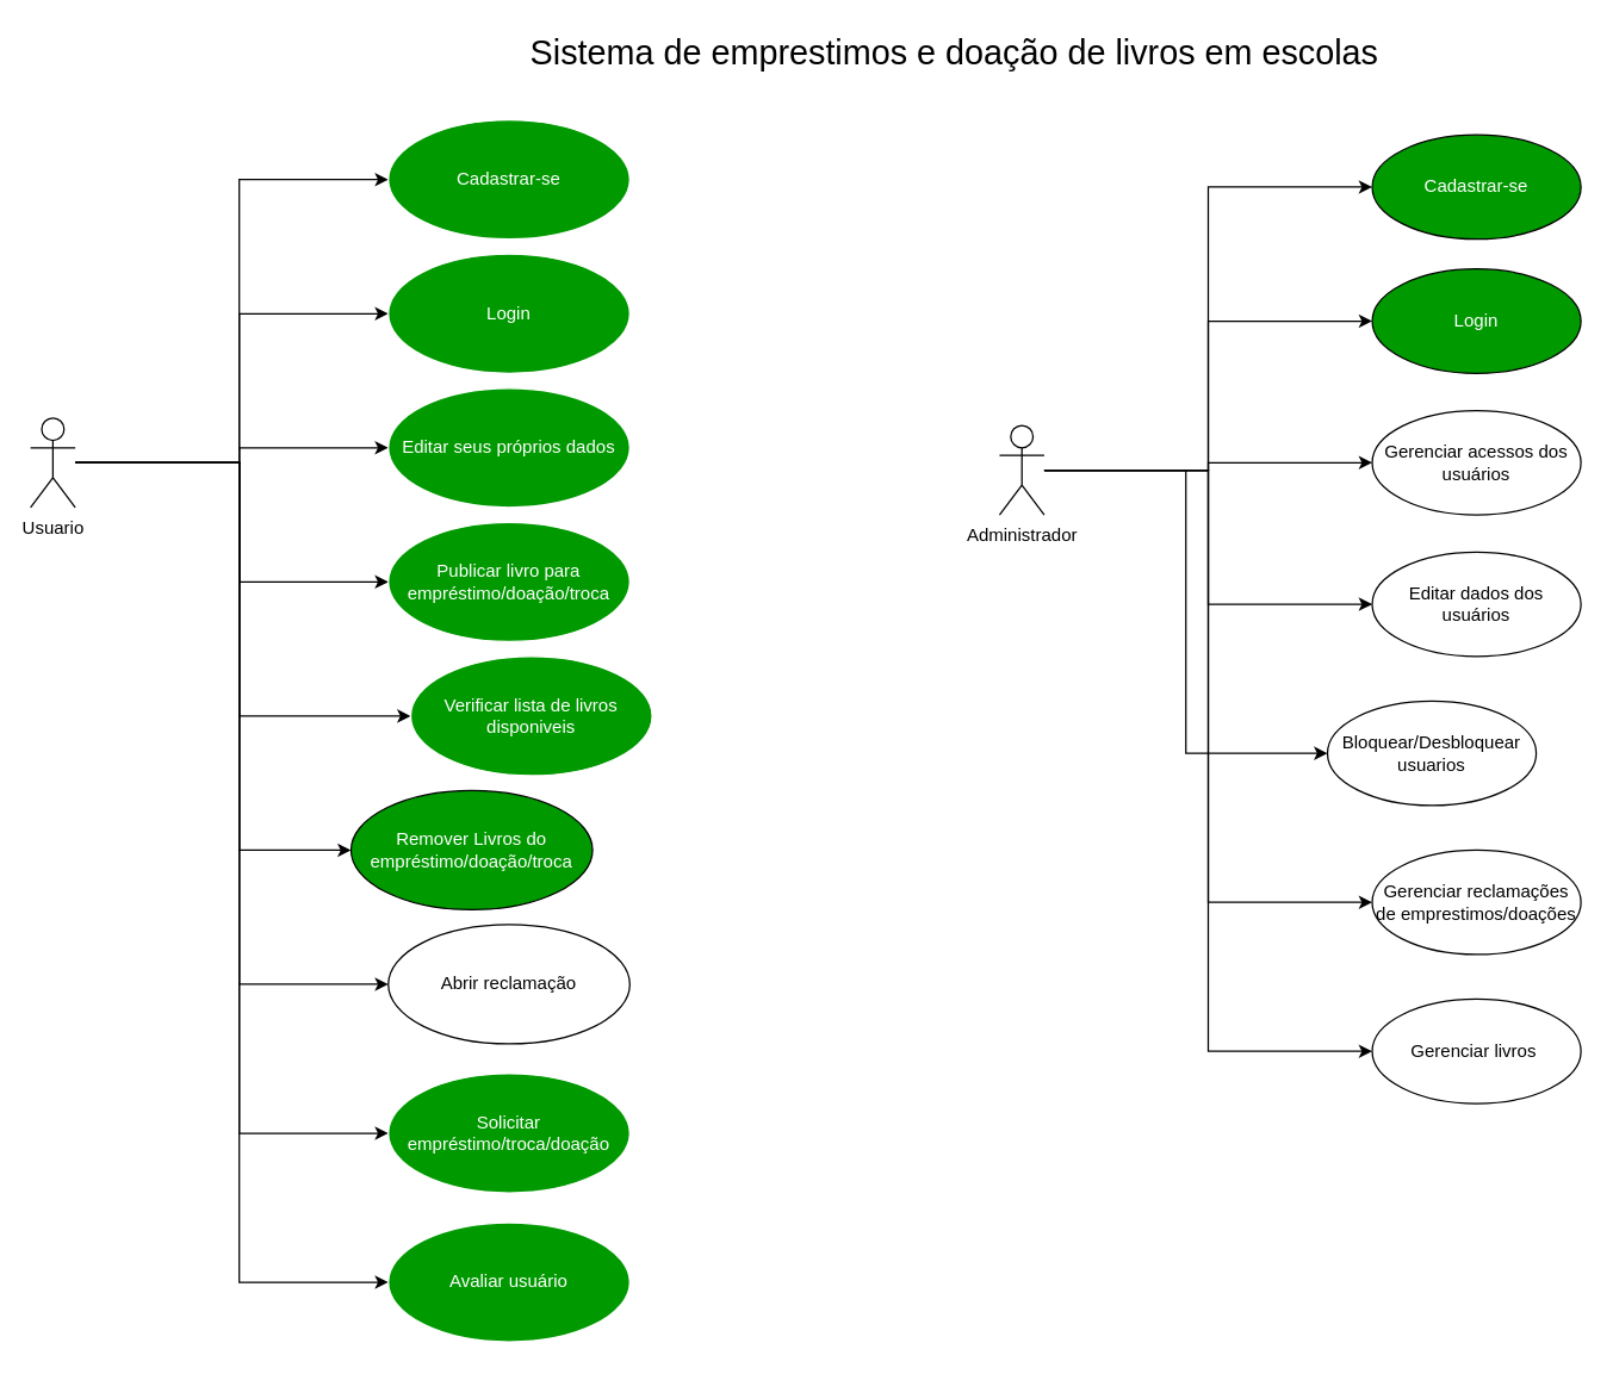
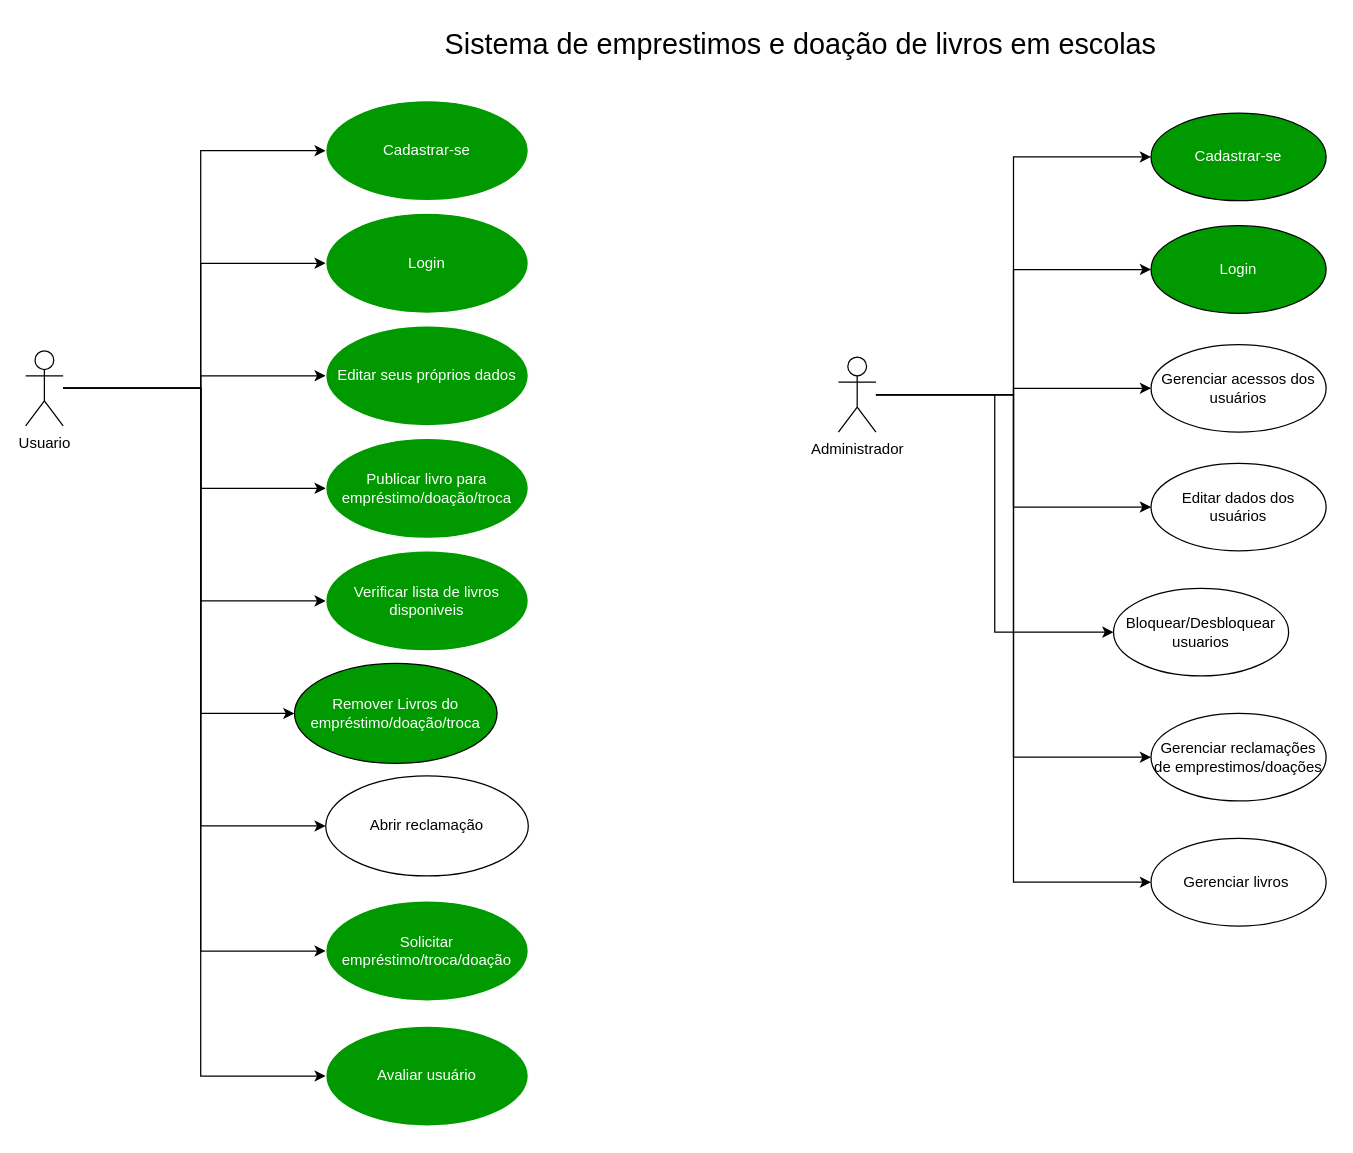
  <mxCell id="0" />
  <mxCell id="1" parent="0" />
  <mxCell id="2" style="edgeStyle=orthogonalEdgeStyle;rounded=0;orthogonalLoop=1;jettySize=auto;html=1;entryX=0;entryY=0.5;entryDx=0;entryDy=0;" parent="1" source="11" target="20" edge="1"><mxGeometry relative="1" as="geometry"><Array as="points"><mxPoint x="160" y="310" /><mxPoint x="160" y="120" /></Array></mxGeometry></mxCell>
  <mxCell id="3" style="edgeStyle=orthogonalEdgeStyle;rounded=0;orthogonalLoop=1;jettySize=auto;html=1;entryX=0;entryY=0.5;entryDx=0;entryDy=0;" parent="1" source="11" target="24" edge="1"><mxGeometry relative="1" as="geometry"><Array as="points"><mxPoint x="160" y="310" /><mxPoint x="160" y="210" /></Array></mxGeometry></mxCell>
  <mxCell id="4" style="edgeStyle=orthogonalEdgeStyle;rounded=0;orthogonalLoop=1;jettySize=auto;html=1;" parent="1" source="11" target="25" edge="1"><mxGeometry relative="1" as="geometry"><Array as="points"><mxPoint x="160" y="310" /><mxPoint x="160" y="300" /></Array></mxGeometry></mxCell>
  <mxCell id="5" style="edgeStyle=orthogonalEdgeStyle;rounded=0;orthogonalLoop=1;jettySize=auto;html=1;entryX=0;entryY=0.5;entryDx=0;entryDy=0;" parent="1" source="11" target="26" edge="1"><mxGeometry relative="1" as="geometry"><Array as="points"><mxPoint x="160" y="310" /><mxPoint x="160" y="390" /></Array></mxGeometry></mxCell>
  <mxCell id="6" style="edgeStyle=orthogonalEdgeStyle;rounded=0;orthogonalLoop=1;jettySize=auto;html=1;entryX=0;entryY=0.5;entryDx=0;entryDy=0;" parent="1" source="11" target="27" edge="1"><mxGeometry relative="1" as="geometry"><Array as="points"><mxPoint x="160" y="310" /><mxPoint x="160" y="480" /></Array></mxGeometry></mxCell>
  <mxCell id="7" style="edgeStyle=orthogonalEdgeStyle;rounded=0;orthogonalLoop=1;jettySize=auto;html=1;entryX=0;entryY=0.5;entryDx=0;entryDy=0;" parent="1" source="11" target="28" edge="1"><mxGeometry relative="1" as="geometry"><Array as="points"><mxPoint x="160" y="310" /><mxPoint x="160" y="570" /></Array></mxGeometry></mxCell>
  <mxCell id="8" style="edgeStyle=orthogonalEdgeStyle;rounded=0;orthogonalLoop=1;jettySize=auto;html=1;entryX=0;entryY=0.5;entryDx=0;entryDy=0;" parent="1" source="11" target="29" edge="1"><mxGeometry relative="1" as="geometry"><Array as="points"><mxPoint x="160" y="310" /><mxPoint x="160" y="660" /></Array></mxGeometry></mxCell>
  <mxCell id="9" style="edgeStyle=orthogonalEdgeStyle;rounded=0;orthogonalLoop=1;jettySize=auto;html=1;entryX=0;entryY=0.5;entryDx=0;entryDy=0;" parent="1" source="11" target="30" edge="1"><mxGeometry relative="1" as="geometry"><Array as="points"><mxPoint x="160" y="310" /><mxPoint x="160" y="760" /></Array></mxGeometry></mxCell>
  <mxCell id="10" style="edgeStyle=orthogonalEdgeStyle;rounded=0;orthogonalLoop=1;jettySize=auto;html=1;entryX=0;entryY=0.5;entryDx=0;entryDy=0;" parent="1" source="11" target="31" edge="1"><mxGeometry relative="1" as="geometry"><Array as="points"><mxPoint x="160" y="310" /><mxPoint x="160" y="860" /></Array></mxGeometry></mxCell>
  <mxCell id="11" value="Usuario" style="shape=umlActor;verticalLabelPosition=bottom;verticalAlign=top;html=1;" parent="1" vertex="1"><mxGeometry x="20" y="280" width="30" height="60" as="geometry" /></mxCell>
  <mxCell id="12" style="edgeStyle=orthogonalEdgeStyle;rounded=0;orthogonalLoop=1;jettySize=auto;html=1;entryX=0;entryY=0.5;entryDx=0;entryDy=0;" parent="1" source="19" target="22" edge="1"><mxGeometry relative="1" as="geometry" /></mxCell>
  <mxCell id="13" style="edgeStyle=orthogonalEdgeStyle;rounded=0;orthogonalLoop=1;jettySize=auto;html=1;entryX=0;entryY=0.5;entryDx=0;entryDy=0;" parent="1" source="19" target="23" edge="1"><mxGeometry relative="1" as="geometry" /></mxCell>
  <mxCell id="14" style="edgeStyle=orthogonalEdgeStyle;rounded=0;orthogonalLoop=1;jettySize=auto;html=1;entryX=0;entryY=0.5;entryDx=0;entryDy=0;" parent="1" source="19" target="32" edge="1"><mxGeometry relative="1" as="geometry" /></mxCell>
  <mxCell id="15" style="edgeStyle=orthogonalEdgeStyle;rounded=0;orthogonalLoop=1;jettySize=auto;html=1;entryX=0;entryY=0.5;entryDx=0;entryDy=0;" parent="1" source="19" target="33" edge="1"><mxGeometry relative="1" as="geometry" /></mxCell>
  <mxCell id="16" style="edgeStyle=orthogonalEdgeStyle;rounded=0;orthogonalLoop=1;jettySize=auto;html=1;entryX=0;entryY=0.5;entryDx=0;entryDy=0;" parent="1" source="19" target="34" edge="1"><mxGeometry relative="1" as="geometry" /></mxCell>
  <mxCell id="17" style="edgeStyle=orthogonalEdgeStyle;rounded=0;orthogonalLoop=1;jettySize=auto;html=1;entryX=0;entryY=0.5;entryDx=0;entryDy=0;" parent="1" source="19" target="35" edge="1"><mxGeometry relative="1" as="geometry" /></mxCell>
  <mxCell id="18" style="edgeStyle=orthogonalEdgeStyle;rounded=0;orthogonalLoop=1;jettySize=auto;html=1;entryX=0;entryY=0.5;entryDx=0;entryDy=0;" parent="1" source="19" target="36" edge="1"><mxGeometry relative="1" as="geometry" /></mxCell>
  <mxCell id="19" value="Administrador" style="shape=umlActor;verticalLabelPosition=bottom;verticalAlign=top;html=1;" parent="1" vertex="1"><mxGeometry x="670" y="285" width="30" height="60" as="geometry" /></mxCell>
  <mxCell id="20" value="&lt;font color=&quot;#ffffff&quot;&gt;Cadastrar-se&lt;/font&gt;" style="ellipse;whiteSpace=wrap;html=1;fillColor=#009900;strokeColor=#FFFFFF;" parent="1" vertex="1"><mxGeometry x="260" y="80" width="162" height="80" as="geometry" /></mxCell>
  <mxCell id="21" value="&lt;font style=&quot;font-size: 23px;&quot;&gt;Sistema de emprestimos e doação de livros em escolas&lt;/font&gt;" style="text;html=1;align=center;verticalAlign=middle;whiteSpace=wrap;rounded=0;" parent="1" vertex="1"><mxGeometry x="310" y="20" width="660" height="30" as="geometry" /></mxCell>
  <mxCell id="22" value="&lt;font color=&quot;#ffffff&quot;&gt;Cadastrar-se&lt;/font&gt;" style="ellipse;whiteSpace=wrap;html=1;fillColor=#009900;" parent="1" vertex="1"><mxGeometry x="920" y="90" width="140" height="70" as="geometry" /></mxCell>
  <mxCell id="23" value="Gerenciar&lt;span style=&quot;background-color: initial;&quot;&gt;&amp;nbsp;livros&amp;nbsp;&lt;/span&gt;" style="ellipse;whiteSpace=wrap;html=1;" parent="1" vertex="1"><mxGeometry x="920" y="670" width="140" height="70" as="geometry" /></mxCell>
  <mxCell id="24" value="&lt;font color=&quot;#ffffff&quot;&gt;Login&lt;/font&gt;" style="ellipse;whiteSpace=wrap;html=1;fillColor=#009900;strokeColor=#FFFFFF;" parent="1" vertex="1"><mxGeometry x="260" y="170" width="162" height="80" as="geometry" /></mxCell>
  <mxCell id="25" value="&lt;font color=&quot;#ffffff&quot;&gt;Editar seus próprios dados&lt;/font&gt;" style="ellipse;whiteSpace=wrap;html=1;fillColor=#009900;strokeColor=#FFFFFF;" parent="1" vertex="1"><mxGeometry x="260" y="260" width="162" height="80" as="geometry" /></mxCell>
  <mxCell id="26" value="&lt;span style=&quot;color: rgb(255, 255, 255);&quot;&gt;Publicar livro para empréstimo/doação/troca&lt;/span&gt;" style="ellipse;whiteSpace=wrap;html=1;fillColor=#009900;strokeColor=#FFFFFF;" parent="1" vertex="1"><mxGeometry x="260" y="350" width="162" height="80" as="geometry" /></mxCell>
- <mxCell id="27" value="&lt;span style=&quot;color: rgb(255, 255, 255);&quot;&gt;Verificar lista de livros disponiveis&lt;/span&gt;" style="ellipse;whiteSpace=wrap;html=1;fillColor=#009900;strokeColor=#FFFFFF;" parent="1" vertex="1"><mxGeometry x="275" y="440" width="162" height="80" as="geometry" /></mxCell>
+ <mxCell id="27" value="&lt;span style=&quot;color: rgb(255, 255, 255);&quot;&gt;Verificar lista de livros disponiveis&lt;/span&gt;" style="ellipse;whiteSpace=wrap;html=1;fillColor=#009900;strokeColor=#FFFFFF;" parent="1" vertex="1"><mxGeometry x="260" y="440" width="162" height="80" as="geometry" /></mxCell>
  <mxCell id="28" value="&lt;font color=&quot;#ffffff&quot;&gt;Remover Livros do empréstimo/doação/troca&lt;/font&gt;" style="ellipse;whiteSpace=wrap;html=1;fillColor=#009900;strokeColor=#000000;" parent="1" vertex="1"><mxGeometry x="235" y="530" width="162" height="80" as="geometry" /></mxCell>
  <mxCell id="29" value="Abrir reclamação" style="ellipse;whiteSpace=wrap;html=1;fillColor=#FFFFFF;strokeColor=#000000;" parent="1" vertex="1"><mxGeometry x="260" y="620" width="162" height="80" as="geometry" /></mxCell>
  <mxCell id="30" value="&lt;span style=&quot;color: rgb(255, 255, 255);&quot;&gt;Solicitar empréstimo/troca/doação&lt;/span&gt;" style="ellipse;whiteSpace=wrap;html=1;fillColor=#009900;strokeColor=#FFFFFF;" parent="1" vertex="1"><mxGeometry x="260" y="720" width="162" height="80" as="geometry" /></mxCell>
  <mxCell id="31" value="&lt;span style=&quot;color: rgb(255, 255, 255);&quot;&gt;Avaliar usuário&lt;/span&gt;" style="ellipse;whiteSpace=wrap;html=1;fillColor=#009900;strokeColor=#FFFFFF;" parent="1" vertex="1"><mxGeometry x="260" y="820" width="162" height="80" as="geometry" /></mxCell>
  <mxCell id="32" value="&lt;font color=&quot;#ffffff&quot;&gt;Login&lt;/font&gt;" style="ellipse;whiteSpace=wrap;html=1;fillColor=#009900;" parent="1" vertex="1"><mxGeometry x="920" y="180" width="140" height="70" as="geometry" /></mxCell>
  <mxCell id="33" value="Gerenciar acessos dos usuários" style="ellipse;whiteSpace=wrap;html=1;fillColor=#FFFFFF;" parent="1" vertex="1"><mxGeometry x="920" y="275" width="140" height="70" as="geometry" /></mxCell>
  <mxCell id="34" value="Editar dados dos usuários" style="ellipse;whiteSpace=wrap;html=1;fillColor=#FFFFFF;" parent="1" vertex="1"><mxGeometry x="920" y="370" width="140" height="70" as="geometry" /></mxCell>
  <mxCell id="35" value="Bloquear/Desbloquear usuarios" style="ellipse;whiteSpace=wrap;html=1;fillColor=#FFFFFF;" parent="1" vertex="1"><mxGeometry x="890" y="470" width="140" height="70" as="geometry" /></mxCell>
  <mxCell id="36" value="Gerenciar reclamações de emprestimos/doações" style="ellipse;whiteSpace=wrap;html=1;fillColor=#FFFFFF;" parent="1" vertex="1"><mxGeometry x="920" y="570" width="140" height="70" as="geometry" /></mxCell>
